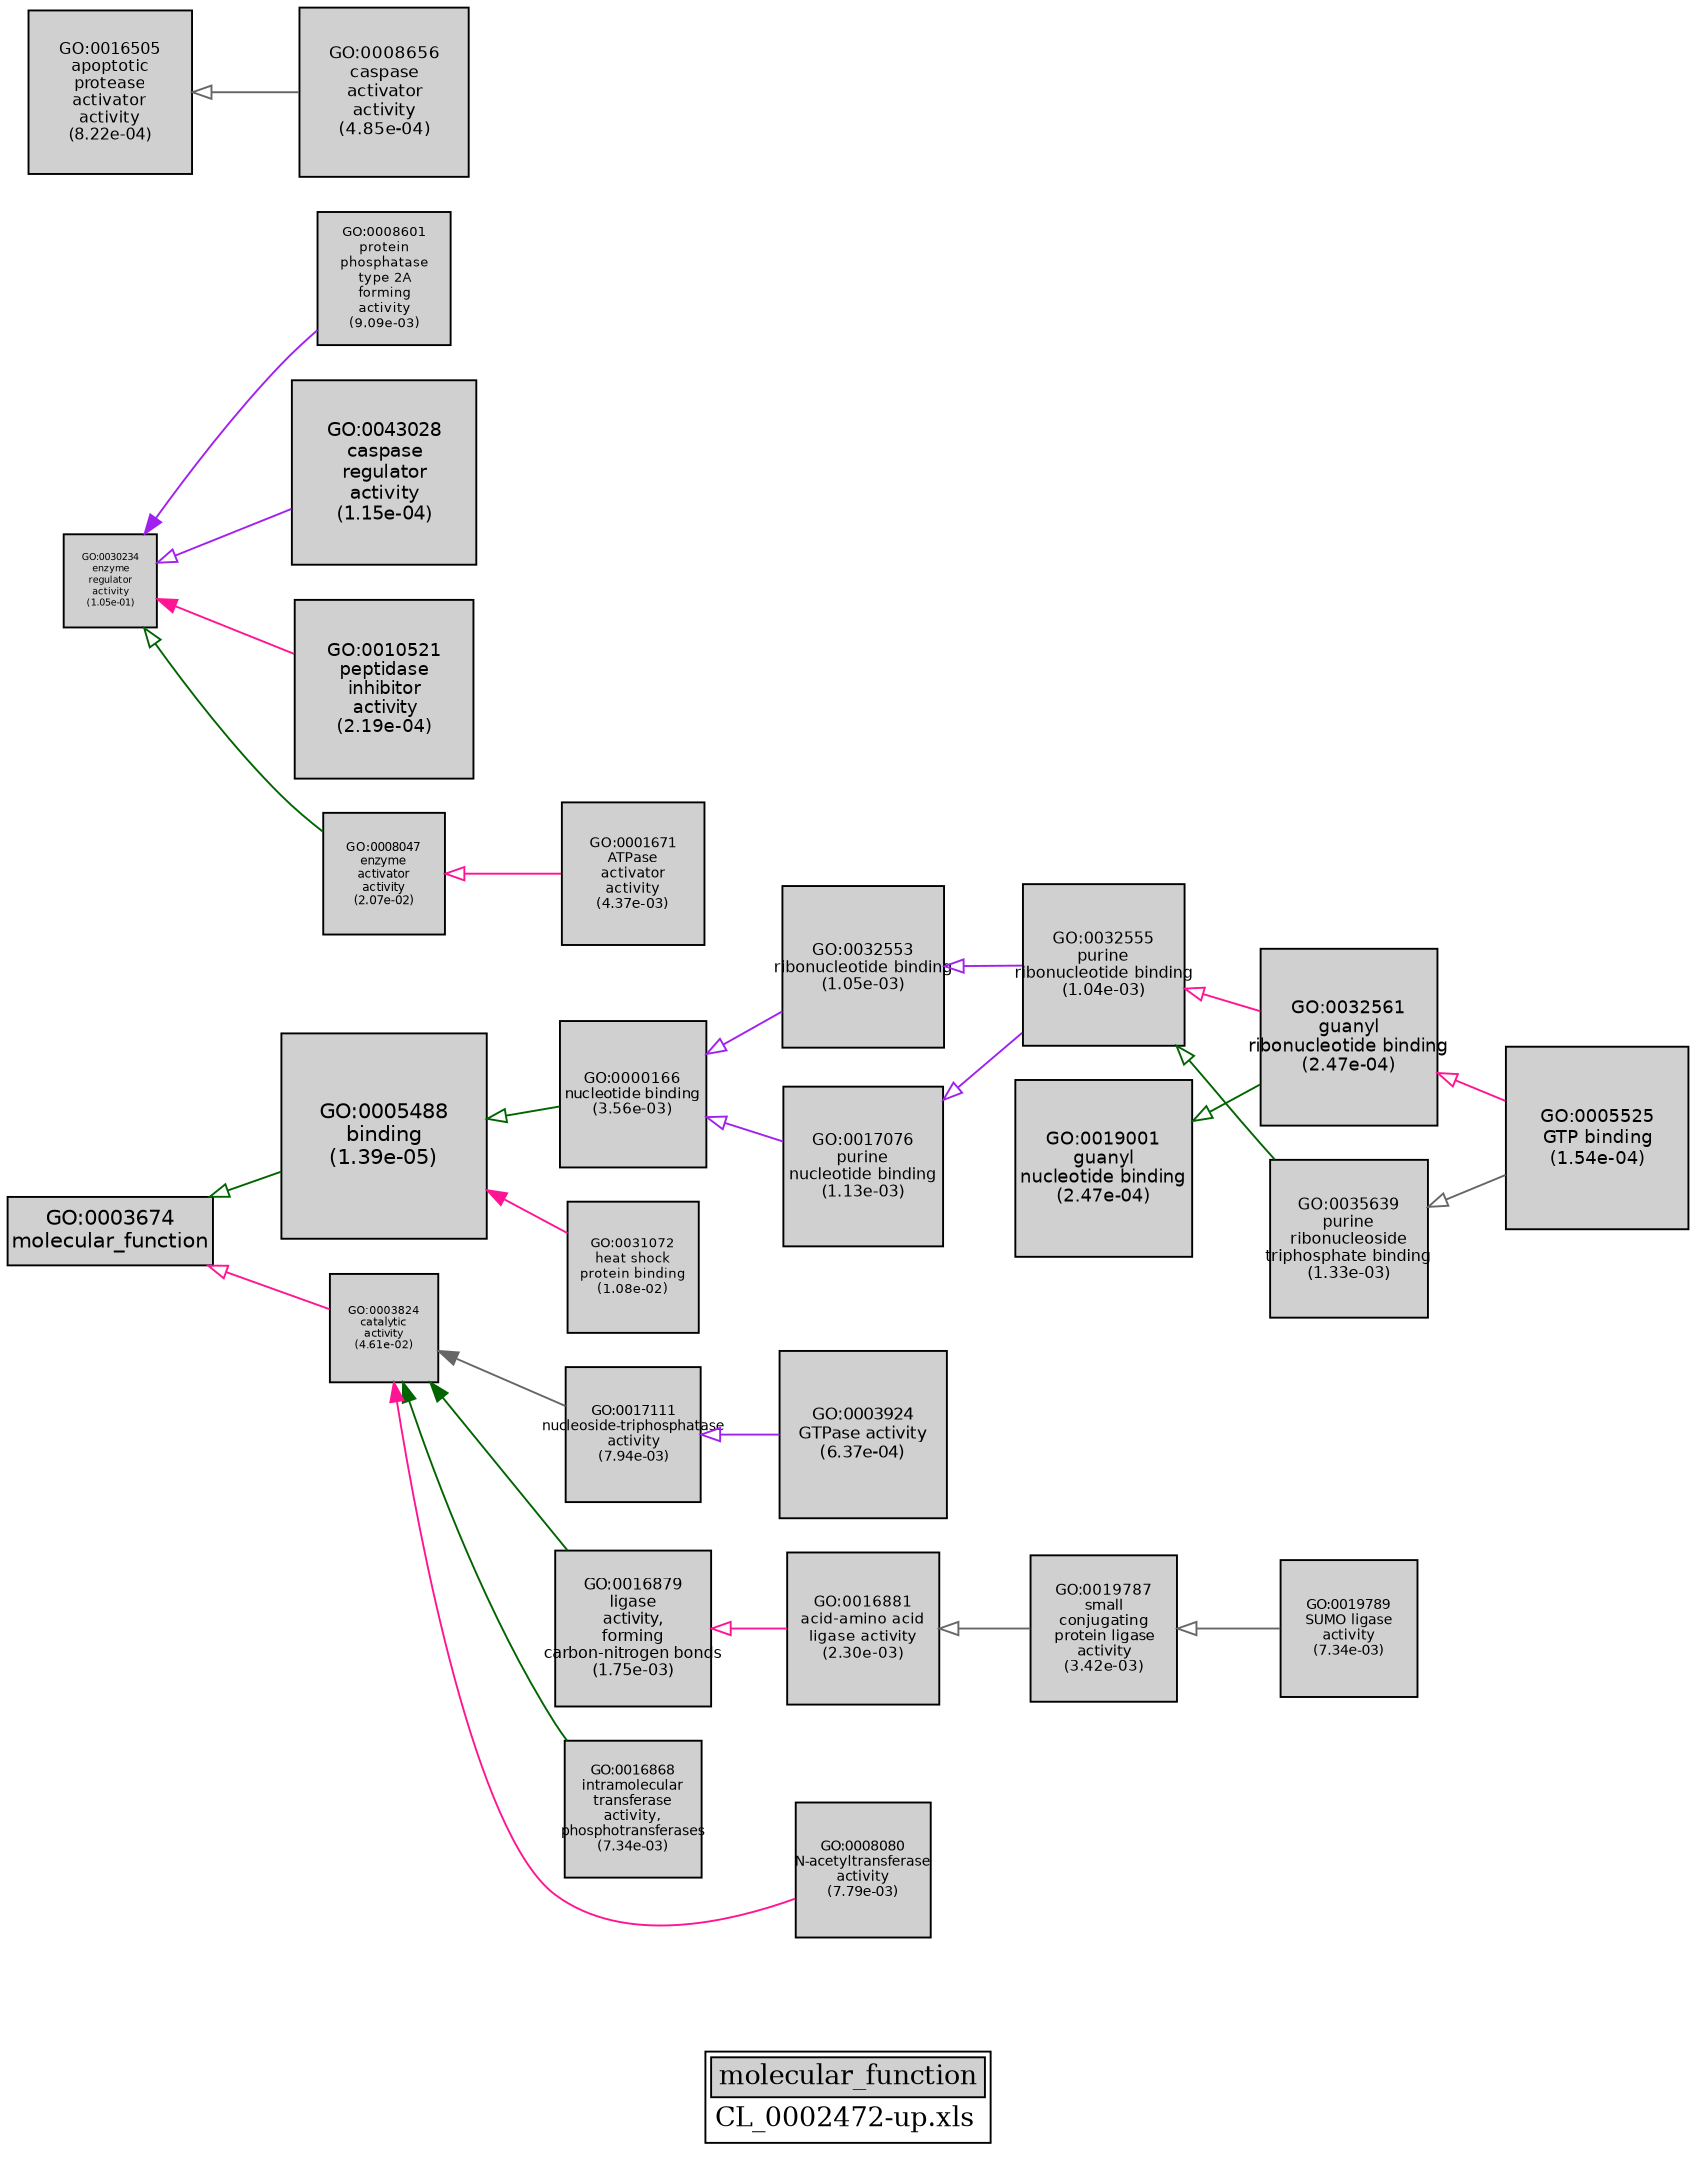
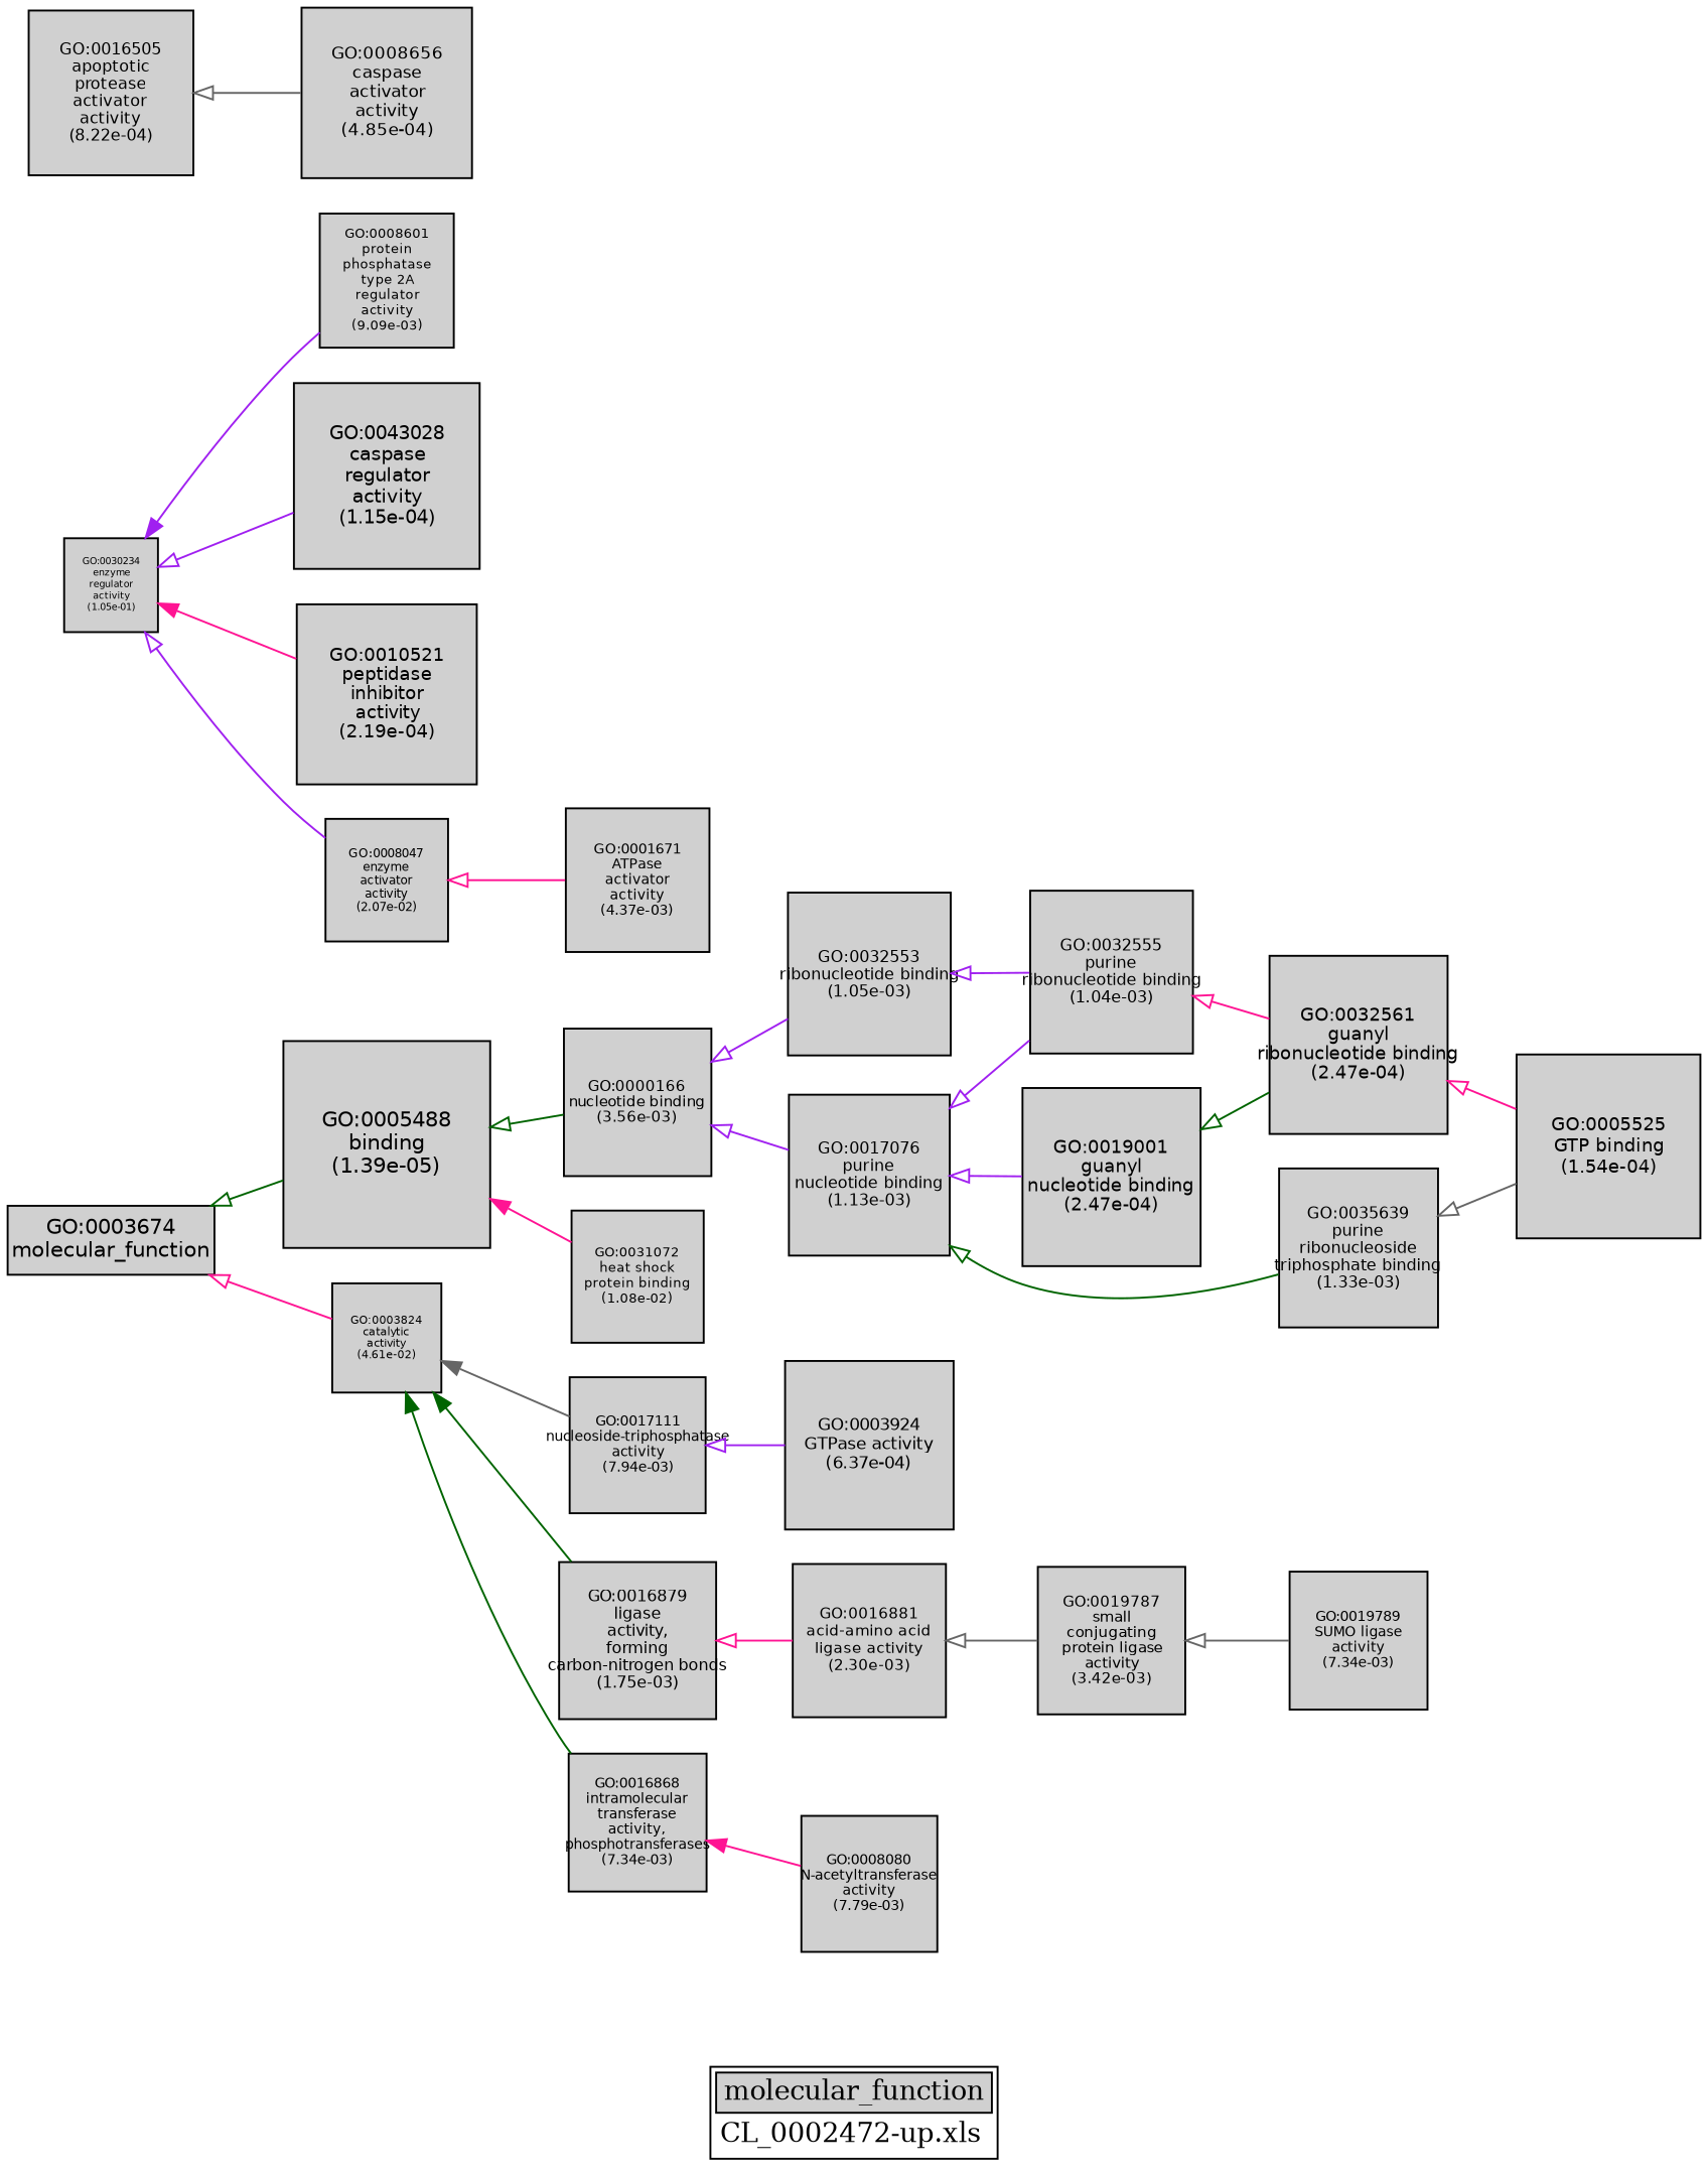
  digraph {
    bgcolor="#FFFFFF"
    label=<<TABLE COLOR="black" BGCOLOR="white"><TR><TD COLSPAN="2" BGCOLOR="#D0D0D0"><FONT COLOR="black">molecular_function</FONT></TD></TR><TR><TD BORDER="0">CL_0002472-up.xls</TD></TR></TABLE>>
    rankdir=LR
    node [color=black fillcolor="#D0D0D0" fixedsize=true fontcolor=black fontname=Helvetica fontsize=7.18014990521 shape=box style=filled]
    edge [arrowtail=empty color=purple dir=back weight=5.0]
    n1 [fontsize=7.68623551204 height=1.06753271001 label=<<TABLE BORDER="0"><TR><TD>GO:0000166<BR/>nucleotide binding<BR/>(3.56e-03)</TD></TR></TABLE>> width=1.06753271001]
    n2 [fontsize=7.9766876746 height=1.10787328814 label=<<TABLE BORDER="0"><TR><TD>GO:0016881<BR/>acid-amino acid<BR/>ligase activity<BR/>(2.30e-03)</TD></TR></TABLE>> width=1.10787328814]
    n3 [fontsize=8.46969318879 height=1.17634627622 label=<<TABLE BORDER="0"><TR><TD>GO:0032553<BR/>ribonucleotide binding<BR/>(1.05e-03)</TD></TR></TABLE>> width=1.17634627622]
    n4 [fontsize=8.77241438906 height=1.21839088737 label=<<TABLE BORDER="0"><TR><TD>GO:0003924<BR/>GTPase activity<BR/>(6.37e-04)</TD></TR></TABLE>> width=1.21839088737]
-   n5 [fontsize=7.02411517507 height=0.975571552094 label=<<TABLE BORDER="0"><TR><TD>GO:0008601<BR/>protein<BR/>phosphatase<BR/>type 2A<BR/>forming<BR/>activity<BR/>(9.09e-03)</TD></TR></TABLE>> width=0.975571552094]
+   n5 [fontsize=7.02411517507 height=0.975571552094 label=<<TABLE BORDER="0"><TR><TD>GO:0008601<BR/>protein<BR/>phosphatase<BR/>type 2A<BR/>regulator<BR/>activity<BR/>(9.09e-03)</TD></TR></TABLE>> width=0.975571552094]
    n6 [fontsize=9.73106153447 height=1.35153632423 label=<<TABLE BORDER="0"><TR><TD>GO:0043028<BR/>caspase<BR/>regulator<BR/>activity<BR/>(1.15e-04)</TD></TR></TABLE>> width=1.35153632423]
    n7 [fontsize=5.0 height=0.679392368429 label=<<TABLE BORDER="0"><TR><TD>GO:0030234<BR/>enzyme<BR/>regulator<BR/>activity<BR/>(1.05e-01)</TD></TR></TABLE>> width=0.679392368429]
    n8 [height=0.997243042391 label=<<TABLE BORDER="0"><TR><TD>GO:0016868<BR/>intramolecular<BR/>transferase<BR/>activity,<BR/>phosphotransferases<BR/>(7.34e-03)</TD></TR></TABLE>> width=0.997243042391]
    n9 [fontsize=10.8 height=1.5 label=<<TABLE BORDER="0"><TR><TD>GO:0005488<BR/>binding<BR/>(1.39e-05)</TD></TR></TABLE>> width=1.5]
    n10 [fontsize=7.12367937017 height=0.989399912524 label=<<TABLE BORDER="0"><TR><TD>GO:0017111<BR/>nucleoside-triphosphatase<BR/>activity<BR/>(7.94e-03)</TD></TR></TABLE>> width=0.989399912524]
    n11 [fontsize=8.6197529296 height=1.19718790689 label=<<TABLE BORDER="0"><TR><TD>GO:0016505<BR/>apoptotic<BR/>protease<BR/>activator<BR/>activity<BR/>(8.22e-04)</TD></TR></TABLE>> width=1.19718790689]
    n12 [fontsize=6.8935202234 height=0.957433364362 label=<<TABLE BORDER="0"><TR><TD>GO:0031072<BR/>heat shock<BR/>protein binding<BR/>(1.08e-02)</TD></TR></TABLE>> width=0.957433364362]
    n13 [fontsize=9.57571052814 height=1.32995979558 label=<<TABLE BORDER="0"><TR><TD>GO:0005525<BR/>GTP binding<BR/>(1.54e-04)</TD></TR></TABLE>> width=1.32995979558]
    n14 [fontsize=8.32504214513 height=1.15625585349 label=<<TABLE BORDER="0"><TR><TD>GO:0035639<BR/>purine<BR/>ribonucleoside<BR/>triphosphate binding<BR/>(1.33e-03)</TD></TR></TABLE>> width=1.15625585349]
    n15 [fontsize=9.31638006184 height=1.29394167526 label=<<TABLE BORDER="0"><TR><TD>GO:0032561<BR/>guanyl<BR/>ribonucleotide binding<BR/>(2.47e-04)</TD></TR></TABLE>> width=1.29394167526]
    n16 [fontsize=5.69950431334 height=0.791597821297 label=<<TABLE BORDER="0"><TR><TD>GO:0003824<BR/>catalytic<BR/>activity<BR/>(4.61e-02)</TD></TR></TABLE>> width=0.791597821297]
    n17 [fontsize=8.4281912087 height=1.17058211232 label=<<TABLE BORDER="0"><TR><TD>GO:0017076<BR/>purine<BR/>nucleotide binding<BR/>(1.13e-03)</TD></TR></TABLE>> width=1.17058211232]
    n18 [fontsize=8.93227619059 height=1.24059391536 label=<<TABLE BORDER="0"><TR><TD>GO:0008656<BR/>caspase<BR/>activator<BR/>activity<BR/>(4.85e-04)</TD></TR></TABLE>> width=1.24059391536]
    n19 [fontsize=9.31638006184 height=1.29394167526 label=<<TABLE BORDER="0"><TR><TD>GO:0019001<BR/>guanyl<BR/>nucleotide binding<BR/>(2.47e-04)</TD></TR></TABLE>> width=1.29394167526]
    n20 [height=0.997243042391 label=<<TABLE BORDER="0"><TR><TD>GO:0019789<BR/>SUMO ligase<BR/>activity<BR/>(7.34e-03)</TD></TR></TABLE>> width=0.997243042391]
    n21 [fontsize=10.8 label=<<TABLE BORDER="0"><TR><TD>GO:0003674<BR/>molecular_function</TD></TR></TABLE>> width=1.5]
    n22 [fontsize=7.7141453445 height=1.07140907563 label=<<TABLE BORDER="0"><TR><TD>GO:0019787<BR/>small<BR/>conjugating<BR/>protein ligase<BR/>activity<BR/>(3.42e-03)</TD></TR></TABLE>> width=1.07140907563]
    n23 [fontsize=9.38413186445 height=1.30335164784 label=<<TABLE BORDER="0"><TR><TD>GO:0010521<BR/>peptidase<BR/>inhibitor<BR/>activity<BR/>(2.19e-04)</TD></TR></TABLE>> width=1.30335164784]
    n24 [fontsize=7.13789049737 height=0.99137368019 label=<<TABLE BORDER="0"><TR><TD>GO:0008080<BR/>N-acetyltransferase<BR/>activity<BR/>(7.79e-03)</TD></TR></TABLE>> width=0.99137368019]
    n25 [fontsize=8.47662157441 height=1.177308552 label=<<TABLE BORDER="0"><TR><TD>GO:0032555<BR/>purine<BR/>ribonucleotide binding<BR/>(1.04e-03)</TD></TR></TABLE>> width=1.177308552]
    n26 [fontsize=7.54651042574 height=1.04812644802 label=<<TABLE BORDER="0"><TR><TD>GO:0001671<BR/>ATPase<BR/>activator<BR/>activity<BR/>(4.37e-03)</TD></TR></TABLE>> width=1.04812644802]
    n27 [fontsize=6.38507709797 height=0.886816263607 label=<<TABLE BORDER="0"><TR><TD>GO:0008047<BR/>enzyme<BR/>activator<BR/>activity<BR/>(2.07e-02)</TD></TR></TABLE>> width=0.886816263607]
    n28 [fontsize=8.1533374801 height=1.13240798335 label=<<TABLE BORDER="0"><TR><TD>GO:0016879<BR/>ligase<BR/>activity,<BR/>forming<BR/>carbon-nitrogen bonds<BR/>(1.75e-03)</TD></TR></TABLE>> width=1.13240798335]
    subgraph sub_1 {
      n1
      n2
      n3
      n4
      n5
      n6
      n7
      n8
      n9
      n10
      n11
      n12
      n13
      n14
      n15
      n16
      n17
      n18
      n19
      n20
      n21
      n22
      n23
      n24
      n25
      n26
      n27
      n28
    }
    subgraph sub_2 {
      n5
      n8
      n12
      n23
      n24
      subgraph sub_3 {
        subgraph sub_4 {
        }
        subgraph sub_5 {
        }
      }
      subgraph sub_6 {
      }
      subgraph sub_7 {
        n1
        n2
        n3
        n4
        n6
        n7
        n9
        n10
        n11
        n13
        n14
        n15
        n16
        n17
        n18
        n19
        n20
        n21
        n22
        n25
        n26
        n27
        n28
      }
    }
    n1 -> n3
    n1 -> n17
    n2 -> n22 [color=gray40]
    n3 -> n25
    n7 -> n5 [weight=1 arrowtail=""]
    n7 -> n6
    n7 -> n23 [color=deeppink weight=1 arrowtail=""]
-   n7 -> n27 [color=darkgreen]
+   n7 -> n27
    n9 -> n1 [color=darkgreen]
    n9 -> n12 [color=deeppink weight=1 arrowtail=""]
    n10 -> n4
    n11 -> n18 [color=gray40]
    n14 -> n13 [color=gray40]
    n15 -> n13 [color=deeppink]
    n16 -> n8 [color=darkgreen weight=1 arrowtail=""]
    n16 -> n10 [color=gray40 weight=1 arrowtail=""]
-   n16 -> n24 [color=deeppink weight=1 arrowtail=""]
+   n8 -> n24 [color=deeppink weight=1 arrowtail=""]
    n16 -> n28 [color=darkgreen weight=1 arrowtail=""]
+   n17 -> n19
    n17 -> n25
    n19 -> n15 [color=darkgreen]
    n21 -> n9 [color=darkgreen]
    n21 -> n16 [color=deeppink]
    n22 -> n20 [color=gray40]
-   n25 -> n14 [color=darkgreen]
+   n17 -> n14 [color=darkgreen]
    n25 -> n15 [color=deeppink]
    n27 -> n26 [color=deeppink]
    n28 -> n2 [color=deeppink]
  }
